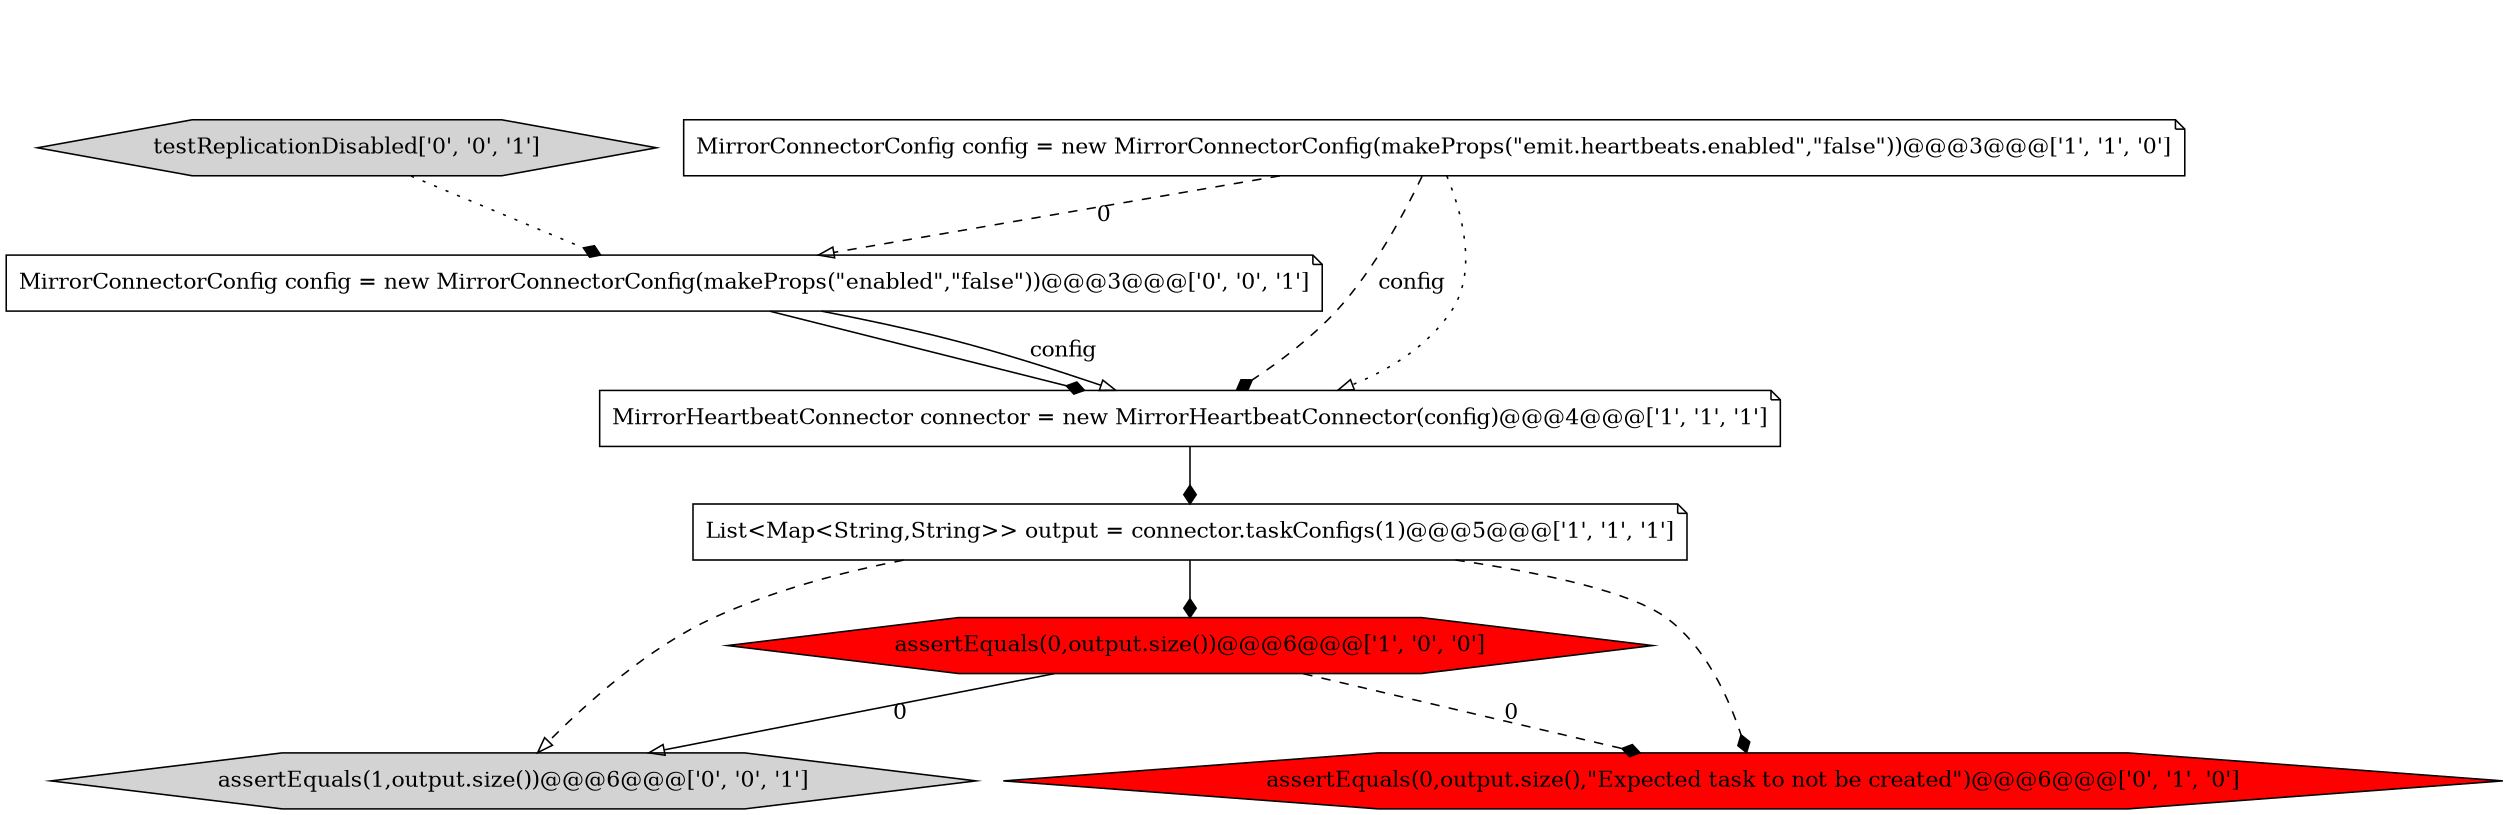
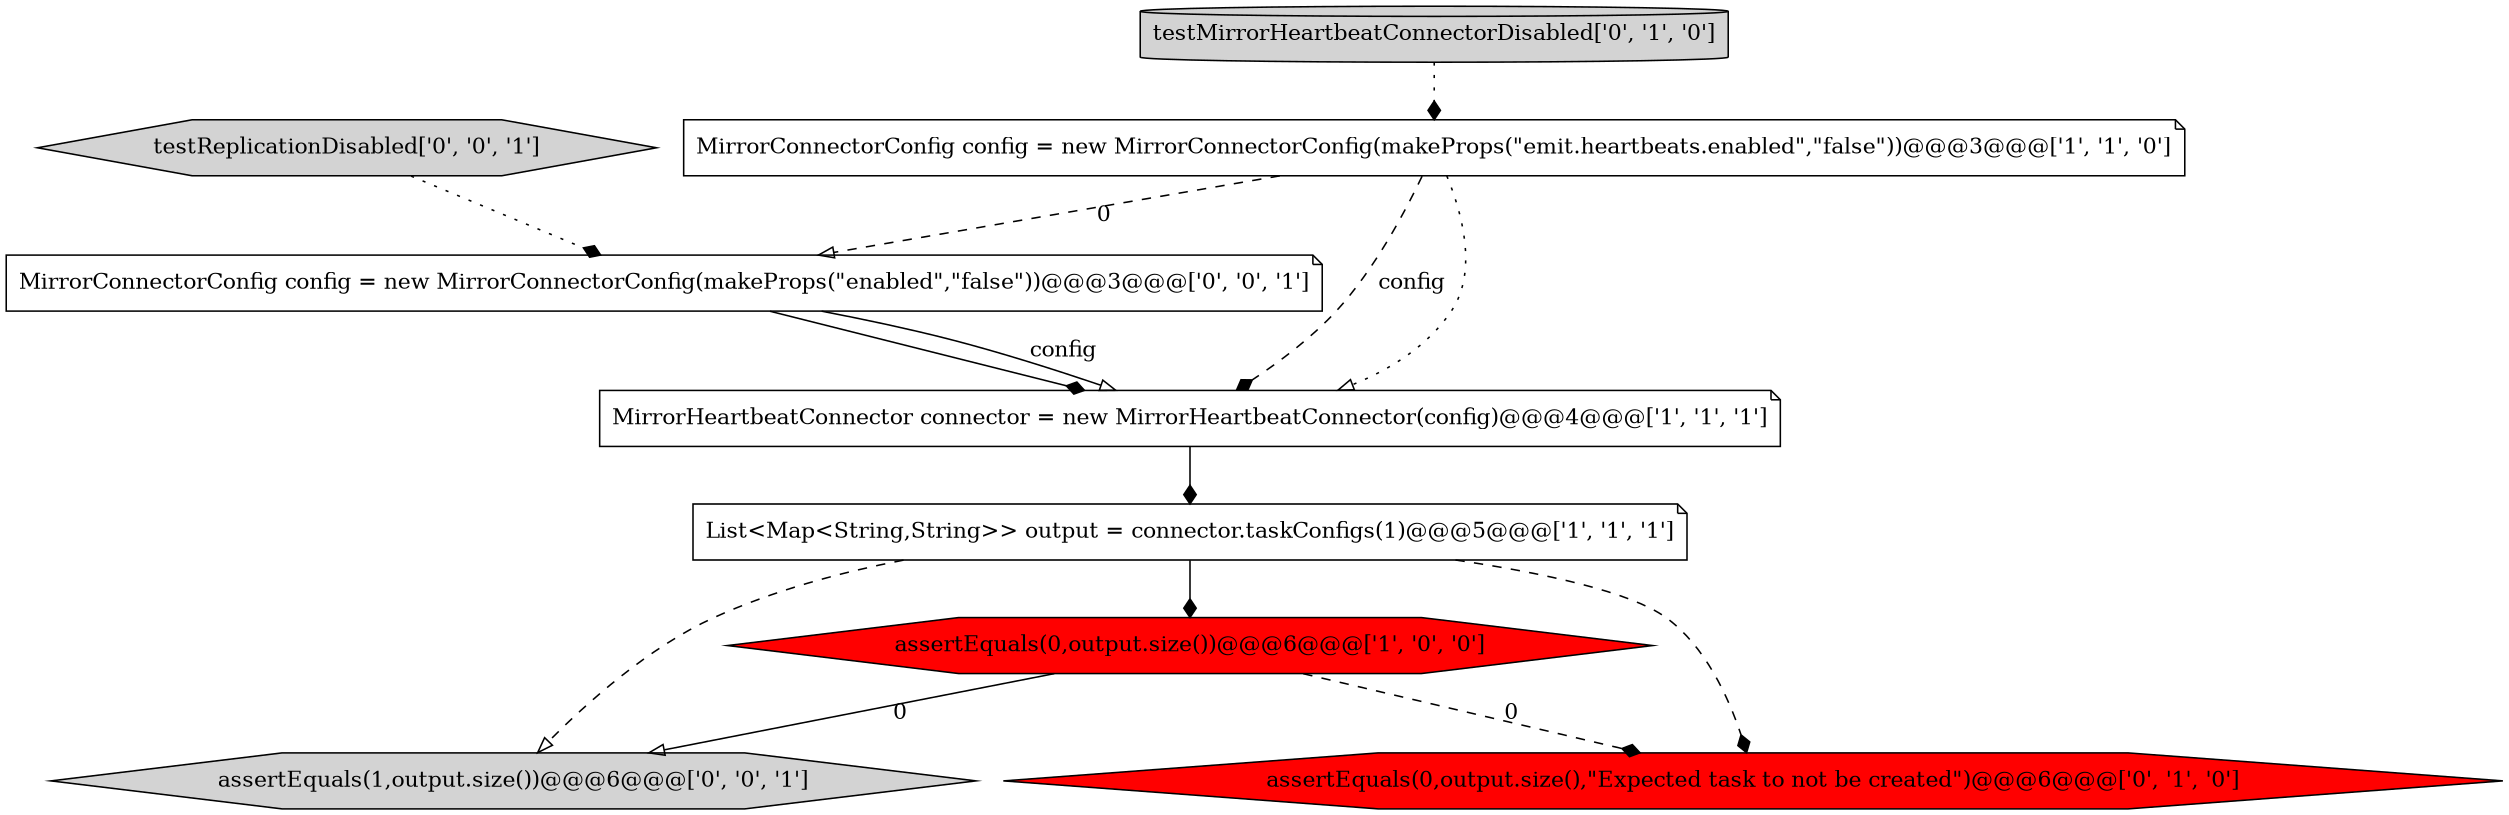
  digraph {
    node [fillcolor=white shape=note style=filled]
    edge [arrowhead=diamond style=solid]
    n1 [label="MirrorHeartbeatConnector connector = new MirrorHeartbeatConnector(config)@@@4@@@['1', '1', '1']"]
    n2 [label="List<Map<String,String>> output = connector.taskConfigs(1)@@@5@@@['1', '1', '1']"]
    n3 [fillcolor=lightgray label="assertEquals(1,output.size())@@@6@@@['0', '0', '1']" shape=hexagon]
    n4 [fillcolor=red label="assertEquals(0,output.size(),\"Expected task to not be created\")@@@6@@@['0', '1', '0']" shape=hexagon]
    n5 [fillcolor=red label="assertEquals(0,output.size())@@@6@@@['1', '0', '0']" shape=hexagon]
    n6 [label="MirrorConnectorConfig config = new MirrorConnectorConfig(makeProps(\"enabled\",\"false\"))@@@3@@@['0', '0', '1']"]
+   n7 [fillcolor=lightgray label="testMirrorHeartbeatConnectorDisabled['0', '1', '0']" shape=cylinder]
    n8 [label="MirrorConnectorConfig config = new MirrorConnectorConfig(makeProps(\"emit.heartbeats.enabled\",\"false\"))@@@3@@@['1', '1', '0']"]
    n9 [fillcolor=lightgray label="testReplicationDisabled['0', '0', '1']" shape=hexagon]
    n1 -> n2
    n2 -> n3 [arrowhead=onormal style=dashed]
    n2 -> n4 [style=dashed]
    n2 -> n5
    n5 -> n3 [arrowhead=onormal label=0]
    n5 -> n4 [label=0 style=dashed]
    n6 -> n1
    n6 -> n1 [arrowhead=onormal label=config]
+   n7 -> n8 [style=dotted]
    n8 -> n1 [label=config style=dashed]
    n8 -> n1 [arrowhead=onormal style=dotted]
    n8 -> n6 [arrowhead=onormal label=0 style=dashed]
    n9 -> n6 [style=dotted]
  }
